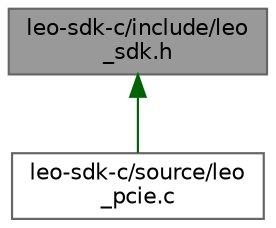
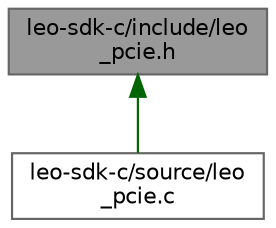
  digraph {
    node [fontname=Helvetica fontsize=10 shape=box style=filled]
-   n1 [color=gray40 fillcolor=grey60 fontcolor=black height=0.2 label="leo-sdk-c/include/leo\l_sdk.h" width=0.4]
+   n1 [color=gray40 fillcolor=grey60 fontcolor=black height=0.2 label="leo-sdk-c/include/leo\l_pcie.h" width=0.4]
    n2 [color=grey40 fillcolor=white height=0.2 label="leo-sdk-c/source/leo\l_pcie.c" width=0.4]
    n1 -> n2 [color=darkgreen dir=back fontname=Helvetica fontsize=10 labelfontname=Helvetica labelfontsize=10 style=solid]
  }
